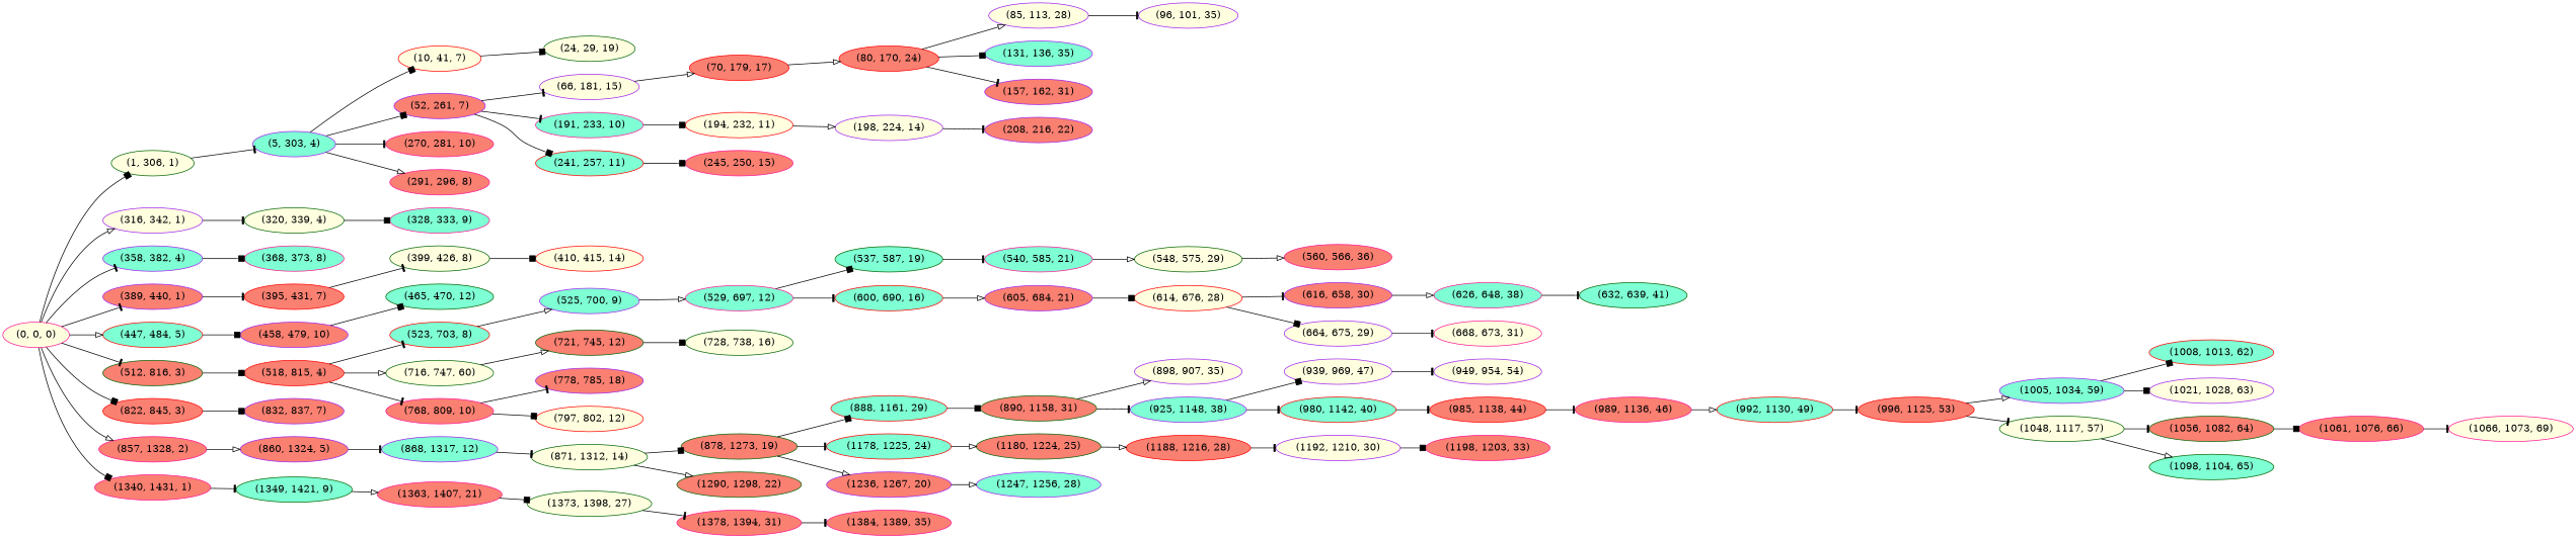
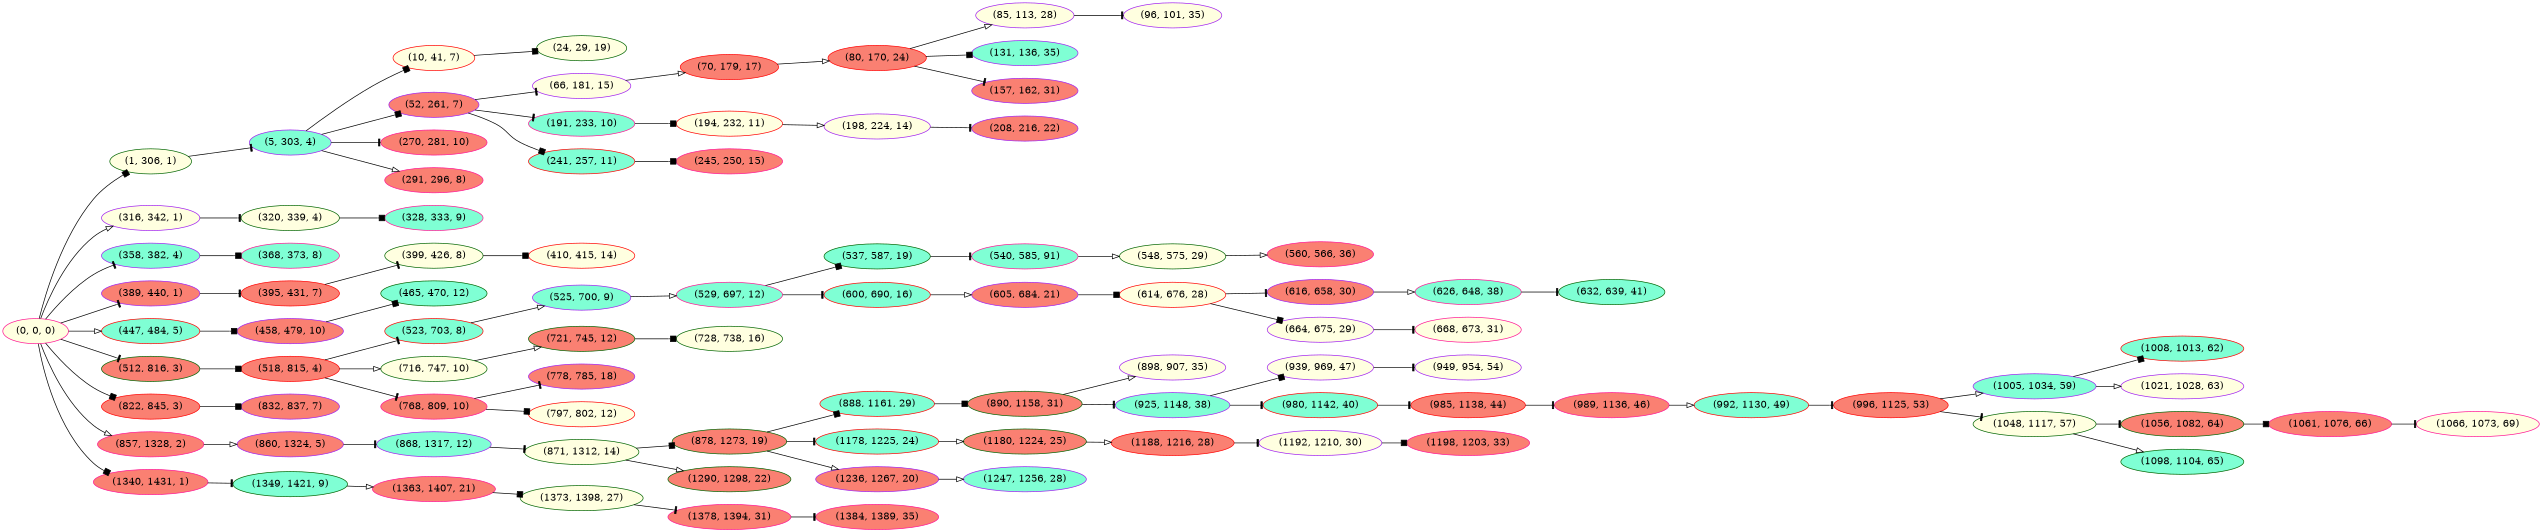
  digraph {
    rankdir=LR
    node [color=purple fillcolor=salmon style=filled]
    edge [arrowhead=tee]
    "(0, 0, 0)" [color=deeppink fillcolor=lightyellow]
    "(1, 306, 1)" [color=darkgreen fillcolor=lightyellow]
    "(316, 342, 1)" [fillcolor=lightyellow]
    "(358, 382, 4)" [fillcolor=aquamarine]
    "(389, 440, 1)"
    "(447, 484, 5)" [color=red fillcolor=aquamarine]
    "(512, 816, 3)" [color=darkgreen]
    "(822, 845, 3)" [color=red]
    "(857, 1328, 2)" [color=deeppink]
    "(1340, 1431, 1)" [color=deeppink]
    "(5, 303, 4)" [fillcolor=aquamarine]
    "(320, 339, 4)" [color=darkgreen fillcolor=lightyellow]
    "(368, 373, 8)" [color=deeppink fillcolor=aquamarine]
    "(395, 431, 7)" [color=red]
    "(458, 479, 10)"
    "(518, 815, 4)" [color=red]
    "(832, 837, 7)"
    "(860, 1324, 5)"
    "(1349, 1421, 9)" [color=darkgreen fillcolor=aquamarine]
    "(10, 41, 7)" [color=red fillcolor=lightyellow]
    "(52, 261, 7)"
    "(270, 281, 10)" [color=deeppink]
    "(291, 296, 8)" [color=deeppink]
    "(24, 29, 19)" [color=darkgreen fillcolor=lightyellow]
    "(66, 181, 15)" [fillcolor=lightyellow]
    "(191, 233, 10)" [color=deeppink fillcolor=aquamarine]
    "(241, 257, 11)" [color=red fillcolor=aquamarine]
    "(70, 179, 17)" [color=red]
    "(194, 232, 11)" [color=red fillcolor=lightyellow]
    "(245, 250, 15)" [color=deeppink]
    "(80, 170, 24)" [color=red]
    "(85, 113, 28)" [fillcolor=lightyellow]
    "(131, 136, 35)" [fillcolor=aquamarine]
    "(157, 162, 31)"
    "(96, 101, 35)" [fillcolor=lightyellow]
    "(198, 224, 14)" [fillcolor=lightyellow]
    "(208, 216, 22)"
    "(328, 333, 9)" [color=deeppink fillcolor=aquamarine]
    "(399, 426, 8)" [color=darkgreen fillcolor=lightyellow]
    "(410, 415, 14)" [color=red fillcolor=lightyellow]
    "(465, 470, 12)" [color=darkgreen fillcolor=aquamarine]
    "(523, 703, 8)" [color=red fillcolor=aquamarine]
-   "(716, 747, 10)" [color=darkgreen fillcolor=lightyellow label="(716, 747, 60)"]
+   "(716, 747, 10)" [color=darkgreen fillcolor=lightyellow]
    "(768, 809, 10)" [color=deeppink]
    "(525, 700, 9)" [fillcolor=aquamarine]
    "(721, 745, 12)" [color=darkgreen]
    "(778, 785, 18)"
    "(797, 802, 12)" [color=red fillcolor=lightyellow]
    "(529, 697, 12)" [color=deeppink fillcolor=aquamarine]
    "(537, 587, 19)" [color=darkgreen fillcolor=aquamarine]
    "(600, 690, 16)" [color=red fillcolor=aquamarine]
-   "(540, 585, 21)" [color=deeppink fillcolor=aquamarine]
+   "(540, 585, 21)" [color=deeppink fillcolor=aquamarine label="(540, 585, 91)"]
    "(605, 684, 21)"
    "(548, 575, 29)" [color=darkgreen fillcolor=lightyellow]
    "(560, 566, 36)" [color=deeppink]
    "(614, 676, 28)" [color=red fillcolor=lightyellow]
    "(616, 658, 30)"
    "(664, 675, 29)" [fillcolor=lightyellow]
    "(626, 648, 38)" [color=deeppink fillcolor=aquamarine]
    "(668, 673, 31)" [color=deeppink fillcolor=lightyellow]
    "(632, 639, 41)" [color=darkgreen fillcolor=aquamarine]
    "(728, 738, 16)" [color=darkgreen fillcolor=lightyellow]
    "(868, 1317, 12)" [fillcolor=aquamarine]
    "(871, 1312, 14)" [color=darkgreen fillcolor=lightyellow]
    "(878, 1273, 19)" [color=darkgreen]
    "(1290, 1298, 22)" [color=darkgreen]
    "(888, 1161, 29)" [color=red fillcolor=aquamarine]
    "(1178, 1225, 24)" [color=red fillcolor=aquamarine]
    "(1236, 1267, 20)"
    "(890, 1158, 31)" [color=darkgreen]
    "(1180, 1224, 25)" [color=darkgreen]
    "(1247, 1256, 28)" [fillcolor=aquamarine]
    "(898, 907, 35)" [fillcolor=lightyellow]
    "(925, 1148, 38)" [fillcolor=aquamarine]
    "(939, 969, 47)" [fillcolor=lightyellow]
    "(980, 1142, 40)" [color=red fillcolor=aquamarine]
    "(949, 954, 54)" [fillcolor=lightyellow]
    "(985, 1138, 44)" [color=red]
    "(989, 1136, 46)" [color=deeppink]
    "(992, 1130, 49)" [color=red fillcolor=aquamarine]
    "(996, 1125, 53)" [color=red]
    "(1005, 1034, 59)" [fillcolor=aquamarine]
    "(1048, 1117, 57)" [color=darkgreen fillcolor=lightyellow]
    "(1008, 1013, 62)" [color=red fillcolor=aquamarine]
    "(1021, 1028, 63)" [fillcolor=lightyellow]
    "(1056, 1082, 64)" [color=darkgreen]
    "(1098, 1104, 65)" [color=darkgreen fillcolor=aquamarine]
    "(1061, 1076, 66)" [color=deeppink]
    "(1066, 1073, 69)" [color=deeppink fillcolor=lightyellow]
    "(1188, 1216, 28)" [color=red]
    "(1192, 1210, 30)" [fillcolor=lightyellow]
    "(1198, 1203, 33)" [color=deeppink]
    "(1363, 1407, 21)" [color=deeppink]
    "(1373, 1398, 27)" [color=darkgreen fillcolor=lightyellow]
    "(1378, 1394, 31)" [color=deeppink]
    "(1384, 1389, 35)" [color=deeppink]
    "(0, 0, 0)" -> "(1, 306, 1)" [arrowhead=box]
    "(0, 0, 0)" -> "(316, 342, 1)" [arrowhead=onormal]
    "(0, 0, 0)" -> "(358, 382, 4)"
    "(0, 0, 0)" -> "(389, 440, 1)"
    "(0, 0, 0)" -> "(447, 484, 5)" [arrowhead=onormal]
    "(0, 0, 0)" -> "(512, 816, 3)"
    "(0, 0, 0)" -> "(822, 845, 3)" [arrowhead=box]
    "(0, 0, 0)" -> "(857, 1328, 2)" [arrowhead=onormal]
    "(0, 0, 0)" -> "(1340, 1431, 1)" [arrowhead=box]
    "(1, 306, 1)" -> "(5, 303, 4)"
    "(316, 342, 1)" -> "(320, 339, 4)"
    "(358, 382, 4)" -> "(368, 373, 8)" [arrowhead=box]
    "(389, 440, 1)" -> "(395, 431, 7)"
    "(447, 484, 5)" -> "(458, 479, 10)" [arrowhead=box]
    "(512, 816, 3)" -> "(518, 815, 4)" [arrowhead=box]
    "(822, 845, 3)" -> "(832, 837, 7)" [arrowhead=box]
    "(857, 1328, 2)" -> "(860, 1324, 5)" [arrowhead=onormal]
    "(1340, 1431, 1)" -> "(1349, 1421, 9)"
    "(5, 303, 4)" -> "(10, 41, 7)" [arrowhead=box]
    "(5, 303, 4)" -> "(52, 261, 7)" [arrowhead=box]
    "(5, 303, 4)" -> "(270, 281, 10)"
    "(5, 303, 4)" -> "(291, 296, 8)" [arrowhead=onormal]
    "(320, 339, 4)" -> "(328, 333, 9)" [arrowhead=box]
    "(395, 431, 7)" -> "(399, 426, 8)"
    "(458, 479, 10)" -> "(465, 470, 12)" [arrowhead=box]
    "(518, 815, 4)" -> "(523, 703, 8)"
    "(518, 815, 4)" -> "(716, 747, 10)" [arrowhead=onormal]
    "(518, 815, 4)" -> "(768, 809, 10)"
    "(860, 1324, 5)" -> "(868, 1317, 12)"
    "(1349, 1421, 9)" -> "(1363, 1407, 21)" [arrowhead=onormal]
    "(10, 41, 7)" -> "(24, 29, 19)" [arrowhead=box]
    "(52, 261, 7)" -> "(66, 181, 15)"
    "(52, 261, 7)" -> "(191, 233, 10)"
    "(52, 261, 7)" -> "(241, 257, 11)" [arrowhead=box]
    "(66, 181, 15)" -> "(70, 179, 17)" [arrowhead=onormal]
    "(191, 233, 10)" -> "(194, 232, 11)" [arrowhead=box]
    "(241, 257, 11)" -> "(245, 250, 15)" [arrowhead=box]
    "(70, 179, 17)" -> "(80, 170, 24)" [arrowhead=onormal]
    "(194, 232, 11)" -> "(198, 224, 14)" [arrowhead=onormal]
    "(80, 170, 24)" -> "(85, 113, 28)" [arrowhead=onormal]
    "(80, 170, 24)" -> "(131, 136, 35)" [arrowhead=box]
    "(80, 170, 24)" -> "(157, 162, 31)"
    "(85, 113, 28)" -> "(96, 101, 35)"
    "(198, 224, 14)" -> "(208, 216, 22)"
    "(399, 426, 8)" -> "(410, 415, 14)" [arrowhead=box]
    "(523, 703, 8)" -> "(525, 700, 9)" [arrowhead=onormal]
    "(716, 747, 10)" -> "(721, 745, 12)" [arrowhead=onormal]
    "(768, 809, 10)" -> "(778, 785, 18)"
    "(768, 809, 10)" -> "(797, 802, 12)" [arrowhead=box]
    "(525, 700, 9)" -> "(529, 697, 12)" [arrowhead=onormal]
    "(721, 745, 12)" -> "(728, 738, 16)" [arrowhead=box]
    "(529, 697, 12)" -> "(537, 587, 19)" [arrowhead=box]
    "(529, 697, 12)" -> "(600, 690, 16)"
    "(537, 587, 19)" -> "(540, 585, 21)"
    "(600, 690, 16)" -> "(605, 684, 21)" [arrowhead=onormal]
    "(540, 585, 21)" -> "(548, 575, 29)" [arrowhead=onormal]
    "(605, 684, 21)" -> "(614, 676, 28)" [arrowhead=box]
    "(548, 575, 29)" -> "(560, 566, 36)" [arrowhead=onormal]
    "(614, 676, 28)" -> "(616, 658, 30)"
    "(614, 676, 28)" -> "(664, 675, 29)" [arrowhead=box]
    "(616, 658, 30)" -> "(626, 648, 38)" [arrowhead=onormal]
    "(664, 675, 29)" -> "(668, 673, 31)"
    "(626, 648, 38)" -> "(632, 639, 41)"
    "(868, 1317, 12)" -> "(871, 1312, 14)"
    "(871, 1312, 14)" -> "(878, 1273, 19)" [arrowhead=box]
    "(871, 1312, 14)" -> "(1290, 1298, 22)" [arrowhead=onormal]
    "(878, 1273, 19)" -> "(888, 1161, 29)" [arrowhead=box]
    "(878, 1273, 19)" -> "(1178, 1225, 24)"
    "(878, 1273, 19)" -> "(1236, 1267, 20)" [arrowhead=onormal]
    "(888, 1161, 29)" -> "(890, 1158, 31)" [arrowhead=box]
    "(1178, 1225, 24)" -> "(1180, 1224, 25)" [arrowhead=onormal]
    "(1236, 1267, 20)" -> "(1247, 1256, 28)" [arrowhead=onormal]
    "(890, 1158, 31)" -> "(898, 907, 35)" [arrowhead=onormal]
    "(890, 1158, 31)" -> "(925, 1148, 38)"
    "(1180, 1224, 25)" -> "(1188, 1216, 28)" [arrowhead=onormal]
    "(925, 1148, 38)" -> "(939, 969, 47)" [arrowhead=box]
    "(925, 1148, 38)" -> "(980, 1142, 40)"
    "(939, 969, 47)" -> "(949, 954, 54)"
    "(980, 1142, 40)" -> "(985, 1138, 44)"
    "(985, 1138, 44)" -> "(989, 1136, 46)"
    "(989, 1136, 46)" -> "(992, 1130, 49)" [arrowhead=onormal]
    "(992, 1130, 49)" -> "(996, 1125, 53)"
    "(996, 1125, 53)" -> "(1005, 1034, 59)" [arrowhead=onormal]
    "(996, 1125, 53)" -> "(1048, 1117, 57)"
    "(1005, 1034, 59)" -> "(1008, 1013, 62)" [arrowhead=box]
-   "(1005, 1034, 59)" -> "(1021, 1028, 63)" [arrowhead=box]
+   "(1005, 1034, 59)" -> "(1021, 1028, 63)" [arrowhead=onormal]
    "(1048, 1117, 57)" -> "(1056, 1082, 64)"
    "(1048, 1117, 57)" -> "(1098, 1104, 65)" [arrowhead=onormal]
    "(1056, 1082, 64)" -> "(1061, 1076, 66)" [arrowhead=box]
    "(1061, 1076, 66)" -> "(1066, 1073, 69)"
    "(1188, 1216, 28)" -> "(1192, 1210, 30)"
    "(1192, 1210, 30)" -> "(1198, 1203, 33)" [arrowhead=box]
    "(1363, 1407, 21)" -> "(1373, 1398, 27)" [arrowhead=box]
    "(1373, 1398, 27)" -> "(1378, 1394, 31)"
    "(1378, 1394, 31)" -> "(1384, 1389, 35)"
  }
